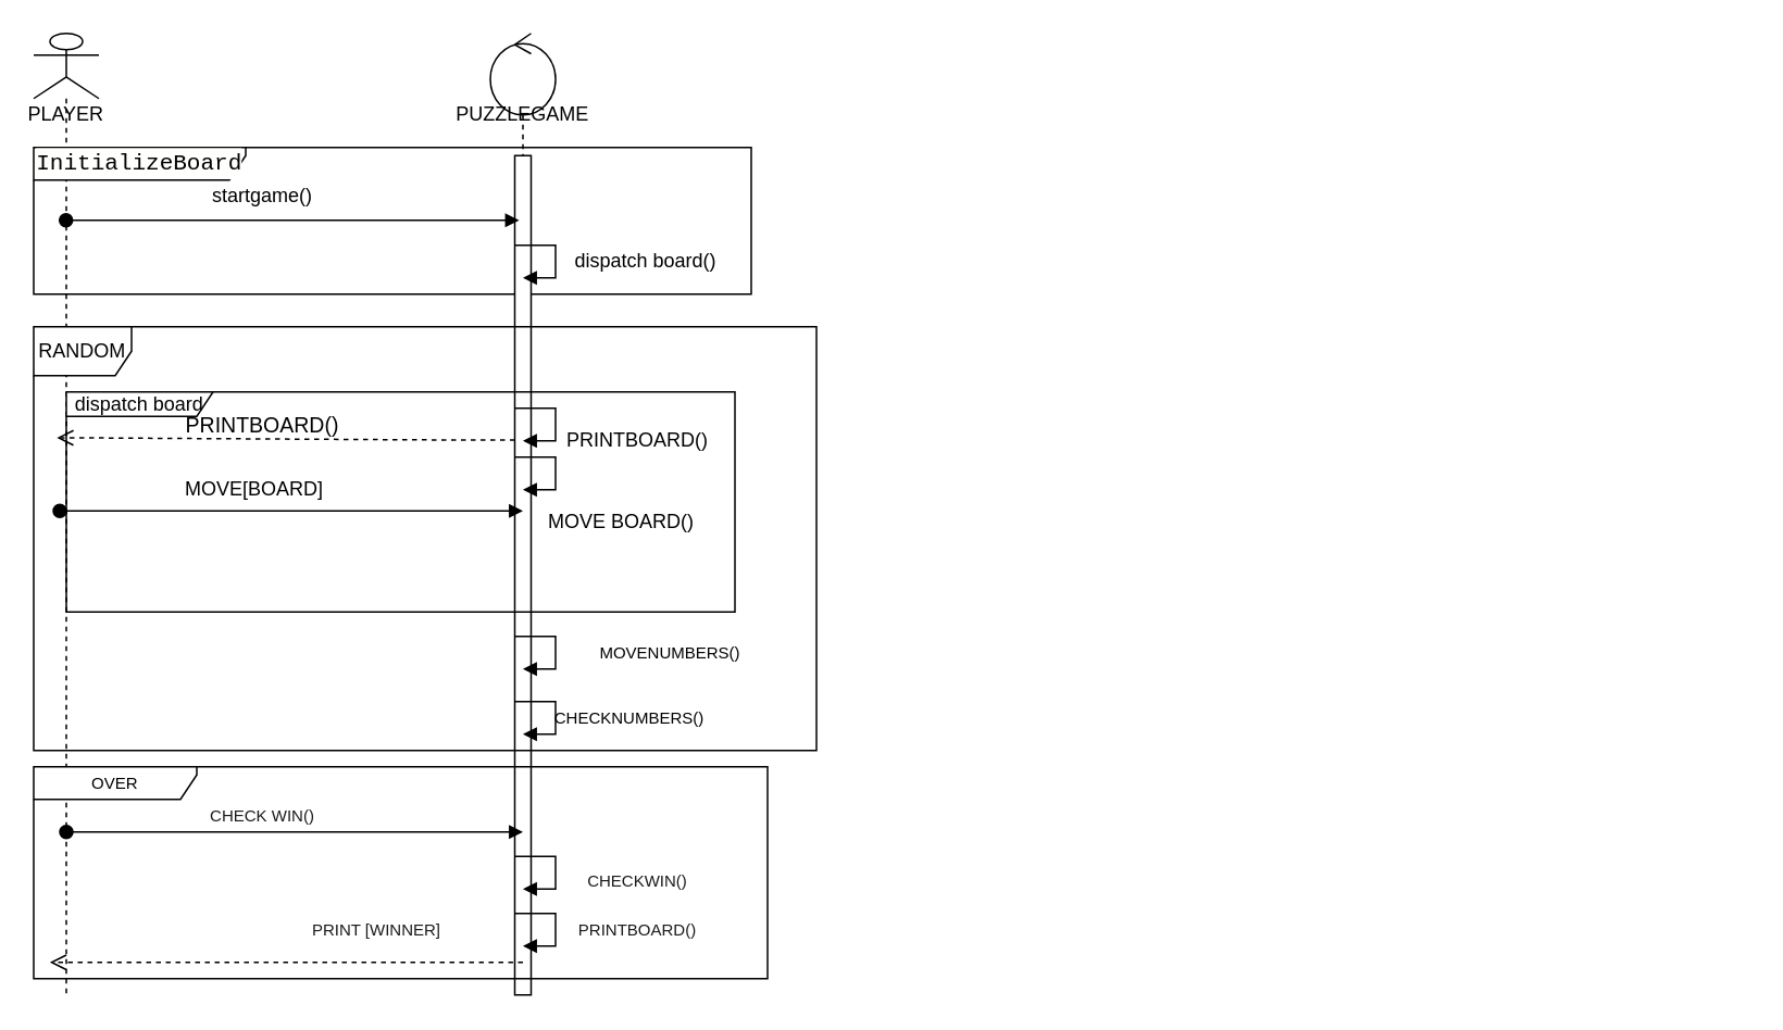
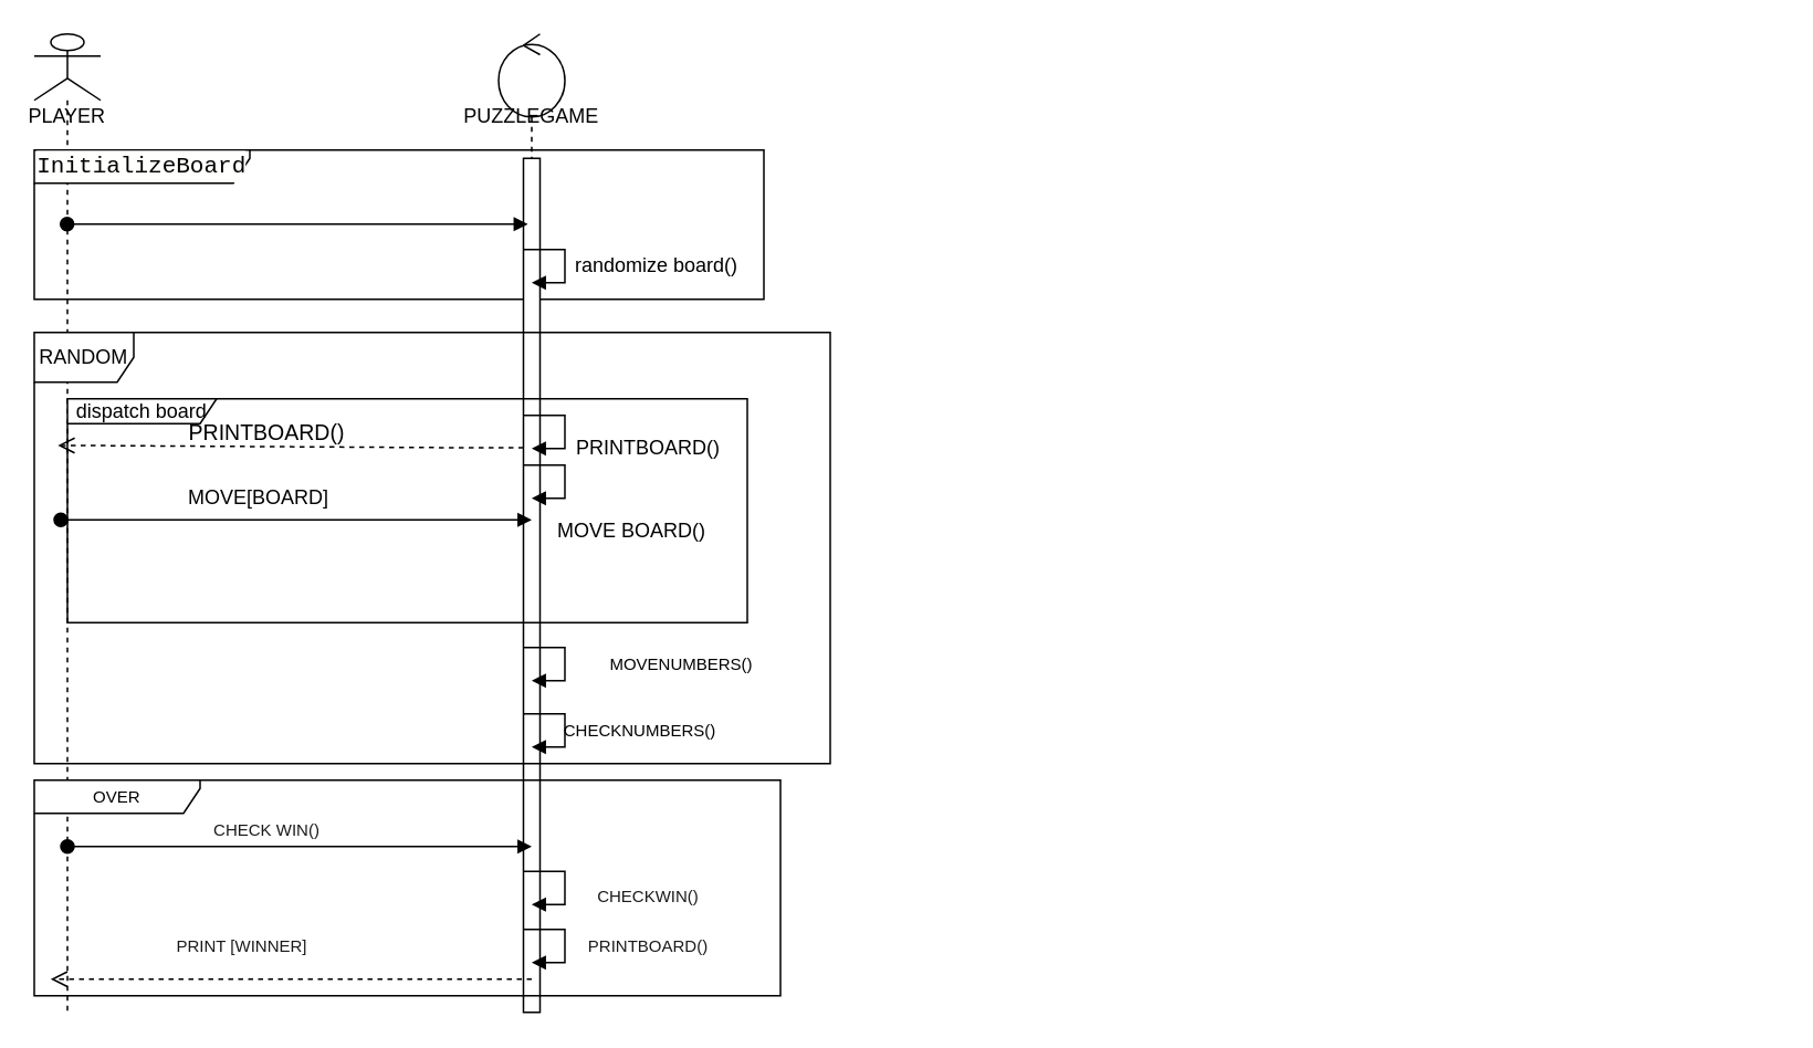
  <mxCell id="0" />
  <mxCell id="1" parent="0" />
  <mxCell id="2" value="PLAYER" style="shape=umlLifeline;participant=umlActor;perimeter=lifelinePerimeter;whiteSpace=wrap;html=1;container=1;collapsible=0;recursiveResize=0;verticalAlign=top;spacingTop=36;outlineConnect=0;size=40;" parent="1" vertex="1"><mxGeometry x="20" y="20" width="40" height="590" as="geometry" /></mxCell>
  <mxCell id="3" value="PUZZLEGAME" style="shape=umlLifeline;participant=umlControl;perimeter=lifelinePerimeter;whiteSpace=wrap;html=1;container=1;collapsible=0;recursiveResize=0;verticalAlign=top;spacingTop=36;outlineConnect=0;size=50;" parent="1" vertex="1"><mxGeometry x="300" y="20" width="40" height="500" as="geometry" /></mxCell>
  <mxCell id="4" value="&lt;div style=&quot;background-color: rgb(255 , 255 , 254) ; font-family: &amp;#34;consolas&amp;#34; , &amp;#34;courier new&amp;#34; , monospace ; font-size: 14px ; line-height: 19px&quot;&gt;InitializeBoard&lt;/div&gt;" style="shape=umlFrame;whiteSpace=wrap;html=1;width=130;height=20;" parent="1" vertex="1"><mxGeometry x="20" y="90" width="440" height="90" as="geometry" /></mxCell>
  <mxCell id="5" value="" style="html=1;points=[];perimeter=orthogonalPerimeter;" parent="1" vertex="1"><mxGeometry x="315" y="95" width="10" height="515" as="geometry" /></mxCell>
  <mxCell id="6" value="self call" style="edgeStyle=orthogonalEdgeStyle;html=1;align=left;spacingLeft=2;endArrow=block;rounded=0;entryX=1;entryY=0;fontColor=#FFFFFF;" parent="1" edge="1"><mxGeometry x="0.385" y="763" relative="1" as="geometry"><mxPoint x="315" y="150" as="sourcePoint" /><Array as="points"><mxPoint x="340" y="150" /></Array><mxPoint x="320" y="170" as="targetPoint" /><mxPoint x="710" y="-483" as="offset" /></mxGeometry></mxCell>
- <mxCell id="7" value="dispatch board()" style="text;html=1;align=center;verticalAlign=middle;resizable=0;points=[];autosize=1;" parent="1" vertex="1"><mxGeometry x="340" y="150" width="110" height="20" as="geometry" /></mxCell>
+ <mxCell id="7" value="randomize board()" style="text;html=1;align=center;verticalAlign=middle;resizable=0;points=[];autosize=1;" parent="1" vertex="1"><mxGeometry x="340" y="150" width="110" height="20" as="geometry" /></mxCell>
  <mxCell id="8" value="&lt;font color=&quot;#000000&quot;&gt;RANDOM&lt;/font&gt;" style="shape=umlFrame;whiteSpace=wrap;html=1;fontColor=#FFFFFF;" parent="1" vertex="1"><mxGeometry x="20" y="200" width="480" height="260" as="geometry" /></mxCell>
  <mxCell id="9" value="&lt;font color=&quot;#000000&quot;&gt;dispatch board&lt;/font&gt;" style="shape=umlFrame;whiteSpace=wrap;html=1;fontColor=#FFFFFF;width=90;height=15;" parent="1" vertex="1"><mxGeometry x="40" y="240" width="410" height="135" as="geometry" /></mxCell>
- <mxCell id="10" value="&lt;font color=&quot;#000000&quot;&gt;startgame()&lt;/font&gt;" style="text;html=1;align=center;verticalAlign=middle;resizable=0;points=[];autosize=1;fontColor=#FFFFFF;" parent="1" vertex="1"><mxGeometry x="120" y="110" width="80" height="20" as="geometry" /></mxCell>
  <mxCell id="11" value="dispatch" style="html=1;verticalAlign=bottom;startArrow=oval;startFill=1;endArrow=block;startSize=8;entryX=0.267;entryY=0.077;entryDx=0;entryDy=0;entryPerimeter=0;fontColor=#FFFFFF;exitX=0.045;exitY=0.496;exitDx=0;exitDy=0;exitPerimeter=0;" parent="1" source="4" target="5" edge="1"><mxGeometry x="1" y="533" width="60" relative="1" as="geometry"><mxPoint x="40" y="140" as="sourcePoint" /><mxPoint x="317" y="137" as="targetPoint" /><mxPoint x="539" y="516" as="offset" /></mxGeometry></mxCell>
  <mxCell id="12" value="self call" style="edgeStyle=orthogonalEdgeStyle;html=1;align=left;spacingLeft=2;endArrow=block;rounded=0;entryX=1;entryY=0;fontSize=9;fontColor=#FFFFFF;" parent="1" edge="1"><mxGeometry relative="1" as="geometry"><mxPoint x="315" y="250" as="sourcePoint" /><Array as="points"><mxPoint x="340" y="250" /></Array><mxPoint x="320" y="270" as="targetPoint" /></mxGeometry></mxCell>
  <mxCell id="13" value="&lt;font color=&quot;#000000&quot; style=&quot;font-size: 12px&quot;&gt;PRINTBOARD()&lt;/font&gt;" style="text;html=1;align=center;verticalAlign=middle;resizable=0;points=[];autosize=1;fontSize=9;fontColor=#FFFFFF;" parent="1" vertex="1"><mxGeometry x="340" y="260" width="100" height="20" as="geometry" /></mxCell>
  <mxCell id="14" value="return" style="html=1;verticalAlign=bottom;endArrow=open;dashed=1;endSize=8;fontSize=9;fontColor=#FFFFFF;entryX=-0.014;entryY=0.208;entryDx=0;entryDy=0;entryPerimeter=0;" parent="1" target="9" edge="1"><mxGeometry relative="1" as="geometry"><mxPoint x="315" y="269.5" as="sourcePoint" /><mxPoint x="235" y="269.5" as="targetPoint" /><Array as="points"><mxPoint x="275" y="269.5" /></Array></mxGeometry></mxCell>
  <mxCell id="15" value="&lt;font color=&quot;#000000&quot;&gt;&lt;span style=&quot;font-size: 13px&quot;&gt;PRINTBOARD()&lt;/span&gt;&lt;/font&gt;" style="text;html=1;align=center;verticalAlign=middle;resizable=0;points=[];autosize=1;fontSize=9;fontColor=#FFFFFF;" parent="1" vertex="1"><mxGeometry x="105" y="250" width="110" height="20" as="geometry" /></mxCell>
  <mxCell id="16" value="self call" style="edgeStyle=orthogonalEdgeStyle;html=1;align=left;spacingLeft=2;endArrow=block;rounded=0;entryX=1;entryY=0;fontSize=9;fontColor=#FFFFFF;" parent="1" edge="1"><mxGeometry relative="1" as="geometry"><mxPoint x="315" y="280" as="sourcePoint" /><Array as="points"><mxPoint x="340" y="280" /></Array><mxPoint x="320" y="300" as="targetPoint" /></mxGeometry></mxCell>
  <mxCell id="17" value="&lt;font color=&quot;#000000&quot; style=&quot;font-size: 12px;&quot;&gt;MOVE BOARD()&lt;/font&gt;" style="text;html=1;align=center;verticalAlign=middle;resizable=0;points=[];autosize=1;fontSize=12;fontColor=#FFFFFF;" parent="1" vertex="1"><mxGeometry x="325" y="310" width="110" height="20" as="geometry" /></mxCell>
  <mxCell id="18" value="dispatch" style="html=1;verticalAlign=bottom;startArrow=oval;startFill=1;endArrow=block;startSize=8;fontSize=12;fontColor=#FFFFFF;" parent="1" edge="1"><mxGeometry width="60" relative="1" as="geometry"><mxPoint x="36" y="313" as="sourcePoint" /><mxPoint x="320" y="313" as="targetPoint" /></mxGeometry></mxCell>
  <mxCell id="19" value="&lt;font color=&quot;#000000&quot;&gt;MOVE[BOARD]&lt;/font&gt;" style="text;html=1;align=center;verticalAlign=middle;resizable=0;points=[];autosize=1;fontSize=12;fontColor=#FFFFFF;" parent="1" vertex="1"><mxGeometry x="105" y="290" width="100" height="20" as="geometry" /></mxCell>
  <mxCell id="20" value="self call" style="edgeStyle=orthogonalEdgeStyle;html=1;align=left;spacingLeft=2;endArrow=block;rounded=0;entryX=1;entryY=0;fontSize=10;fontColor=#FFFFFF;" parent="1" edge="1"><mxGeometry relative="1" as="geometry"><mxPoint x="315" y="390" as="sourcePoint" /><Array as="points"><mxPoint x="340" y="390" /></Array><mxPoint x="320" y="410" as="targetPoint" /></mxGeometry></mxCell>
  <mxCell id="21" value="self call" style="edgeStyle=orthogonalEdgeStyle;html=1;align=left;spacingLeft=2;endArrow=block;rounded=0;entryX=1;entryY=0;fontSize=10;fontColor=#FFFFFF;" parent="1" edge="1"><mxGeometry relative="1" as="geometry"><mxPoint x="315" y="430" as="sourcePoint" /><Array as="points"><mxPoint x="340" y="430" /></Array><mxPoint x="320" y="450" as="targetPoint" /></mxGeometry></mxCell>
  <mxCell id="22" value="&lt;font color=&quot;#000000&quot;&gt;MOVENUMBERS()&lt;/font&gt;" style="text;html=1;align=center;verticalAlign=middle;resizable=0;points=[];autosize=1;fontSize=10;fontColor=#FFFFFF;" parent="1" vertex="1"><mxGeometry x="360" y="390" width="100" height="20" as="geometry" /></mxCell>
  <mxCell id="23" value="&lt;font color=&quot;#000000&quot;&gt;CHECKNUMBERS()&lt;/font&gt;" style="text;html=1;align=center;verticalAlign=middle;resizable=0;points=[];autosize=1;fontSize=10;fontColor=#FFFFFF;" parent="1" vertex="1"><mxGeometry x="330" y="430" width="110" height="20" as="geometry" /></mxCell>
  <mxCell id="24" value="&lt;font color=&quot;#000000&quot;&gt;OVER&lt;/font&gt;" style="shape=umlFrame;whiteSpace=wrap;html=1;fontSize=10;fontColor=#FFFFFF;width=100;height=20;" parent="1" vertex="1"><mxGeometry x="20" y="470" width="450" height="130" as="geometry" /></mxCell>
  <mxCell id="25" value="dispatch" style="html=1;verticalAlign=bottom;startArrow=oval;startFill=1;endArrow=block;startSize=8;fontSize=10;fontColor=#FFFFFF;" parent="1" edge="1"><mxGeometry x="1" y="700" width="60" relative="1" as="geometry"><mxPoint x="40" y="510" as="sourcePoint" /><mxPoint x="320" y="510" as="targetPoint" /><mxPoint x="690" y="580" as="offset" /></mxGeometry></mxCell>
  <mxCell id="26" value="CHECK WIN()" style="text;html=1;align=center;verticalAlign=middle;resizable=0;points=[];autosize=1;fontSize=10;fontColor=#1A1A1A;" parent="1" vertex="1"><mxGeometry x="120" y="490" width="80" height="20" as="geometry" /></mxCell>
  <mxCell id="27" value="self call" style="edgeStyle=orthogonalEdgeStyle;html=1;align=left;spacingLeft=2;endArrow=block;rounded=0;entryX=1;entryY=0;fontSize=10;fontColor=#FFFFFF;" parent="1" edge="1"><mxGeometry x="0.385" y="-400" relative="1" as="geometry"><mxPoint x="315" y="525" as="sourcePoint" /><Array as="points"><mxPoint x="340" y="525" /></Array><mxPoint x="320" y="545" as="targetPoint" /><mxPoint x="400" y="400" as="offset" /></mxGeometry></mxCell>
  <mxCell id="28" value="CHECKWIN()" style="text;html=1;align=center;verticalAlign=middle;resizable=0;points=[];autosize=1;fontSize=10;fontColor=#1A1A1A;" parent="1" vertex="1"><mxGeometry x="350" y="530" width="80" height="20" as="geometry" /></mxCell>
  <mxCell id="29" value="self call" style="edgeStyle=orthogonalEdgeStyle;html=1;align=left;spacingLeft=2;endArrow=block;rounded=0;entryX=1;entryY=0;fontSize=10;fontColor=#FFFFFF;" parent="1" edge="1"><mxGeometry x="0.385" y="430" relative="1" as="geometry"><mxPoint x="315" y="560" as="sourcePoint" /><Array as="points"><mxPoint x="340" y="560" /></Array><mxPoint x="320" y="580" as="targetPoint" /><mxPoint x="430" y="-420" as="offset" /></mxGeometry></mxCell>
  <mxCell id="30" value="PRINTBOARD()" style="text;html=1;align=center;verticalAlign=middle;resizable=0;points=[];autosize=1;fontSize=10;fontColor=#1A1A1A;" parent="1" vertex="1"><mxGeometry x="345" y="560" width="90" height="20" as="geometry" /></mxCell>
  <mxCell id="31" value="return" style="html=1;verticalAlign=bottom;endArrow=open;dashed=1;endSize=8;fontSize=10;entryX=0.022;entryY=0.923;entryDx=0;entryDy=0;entryPerimeter=0;fontColor=#FFFFFF;" parent="1" target="24" edge="1"><mxGeometry x="-1" y="460" relative="1" as="geometry"><mxPoint x="320" y="590" as="sourcePoint" /><mxPoint x="240" y="590" as="targetPoint" /><mxPoint x="460" y="-440" as="offset" /></mxGeometry></mxCell>
- <mxCell id="32" value="PRINT [WINNER]" style="text;html=1;align=center;verticalAlign=middle;resizable=0;points=[];autosize=1;fontSize=10;fontColor=#1A1A1A;" parent="1" vertex="1"><mxGeometry x="185" y="560" width="90" height="20" as="geometry" /></mxCell>
+ <mxCell id="32" value="PRINT [WINNER]" style="text;html=1;align=center;verticalAlign=middle;resizable=0;points=[];autosize=1;fontSize=10;fontColor=#1A1A1A;" parent="1" vertex="1"><mxGeometry x="100" y="560" width="90" height="20" as="geometry" /></mxCell>
